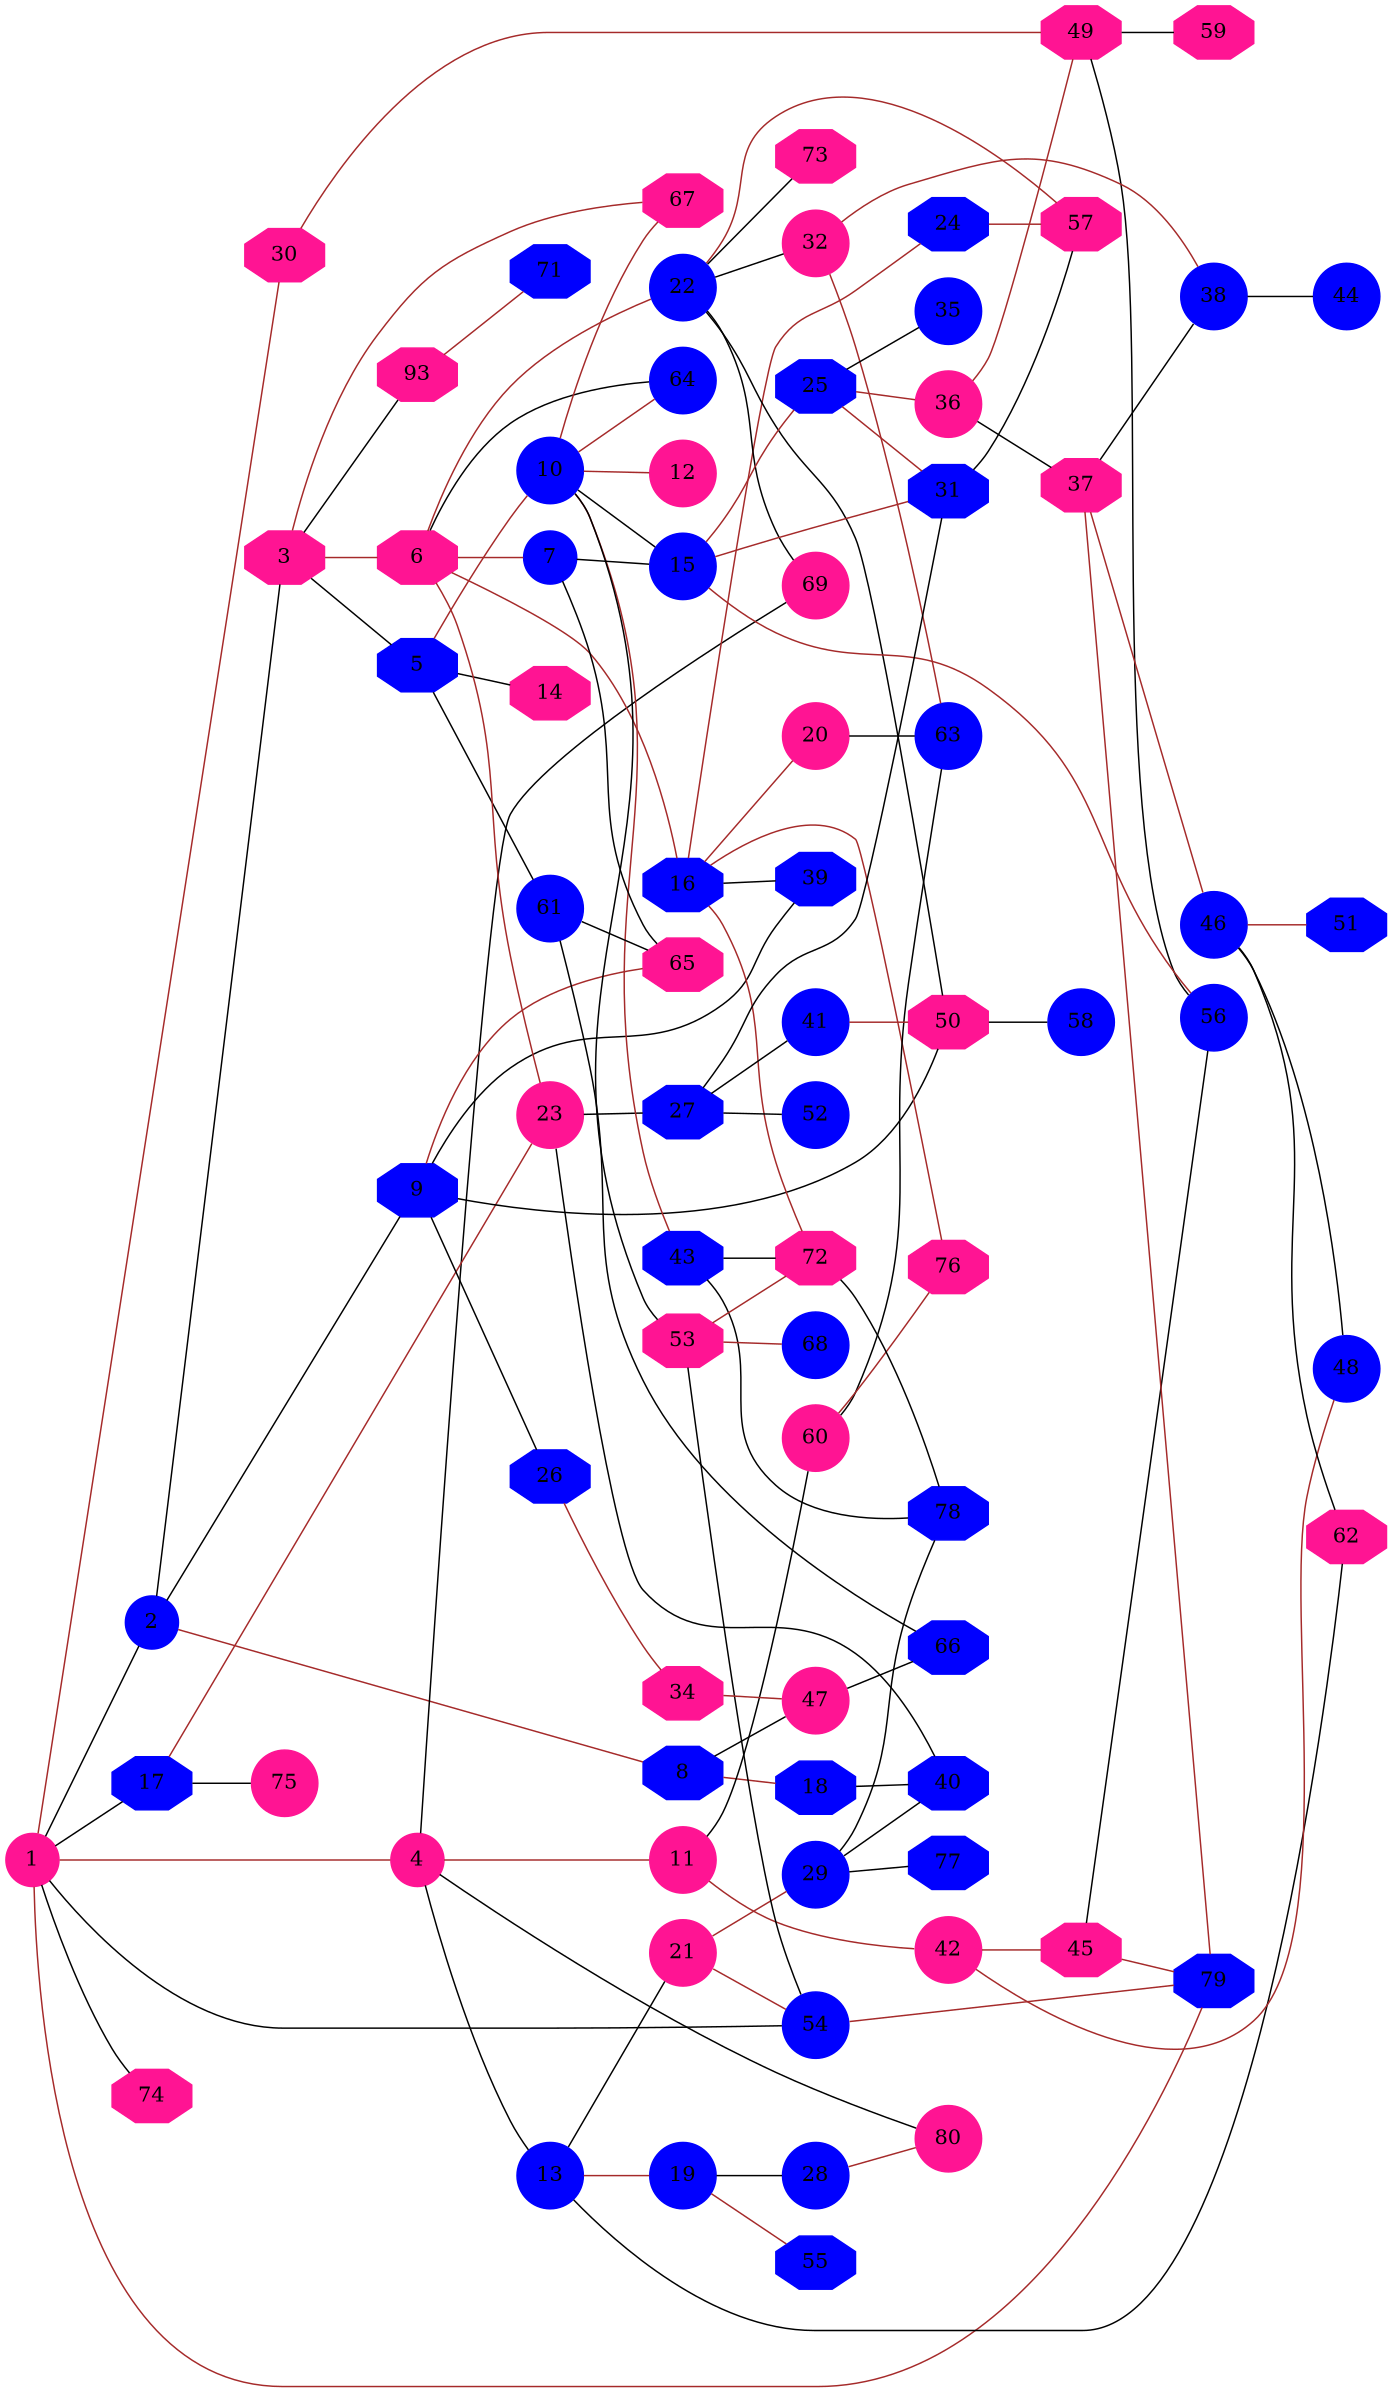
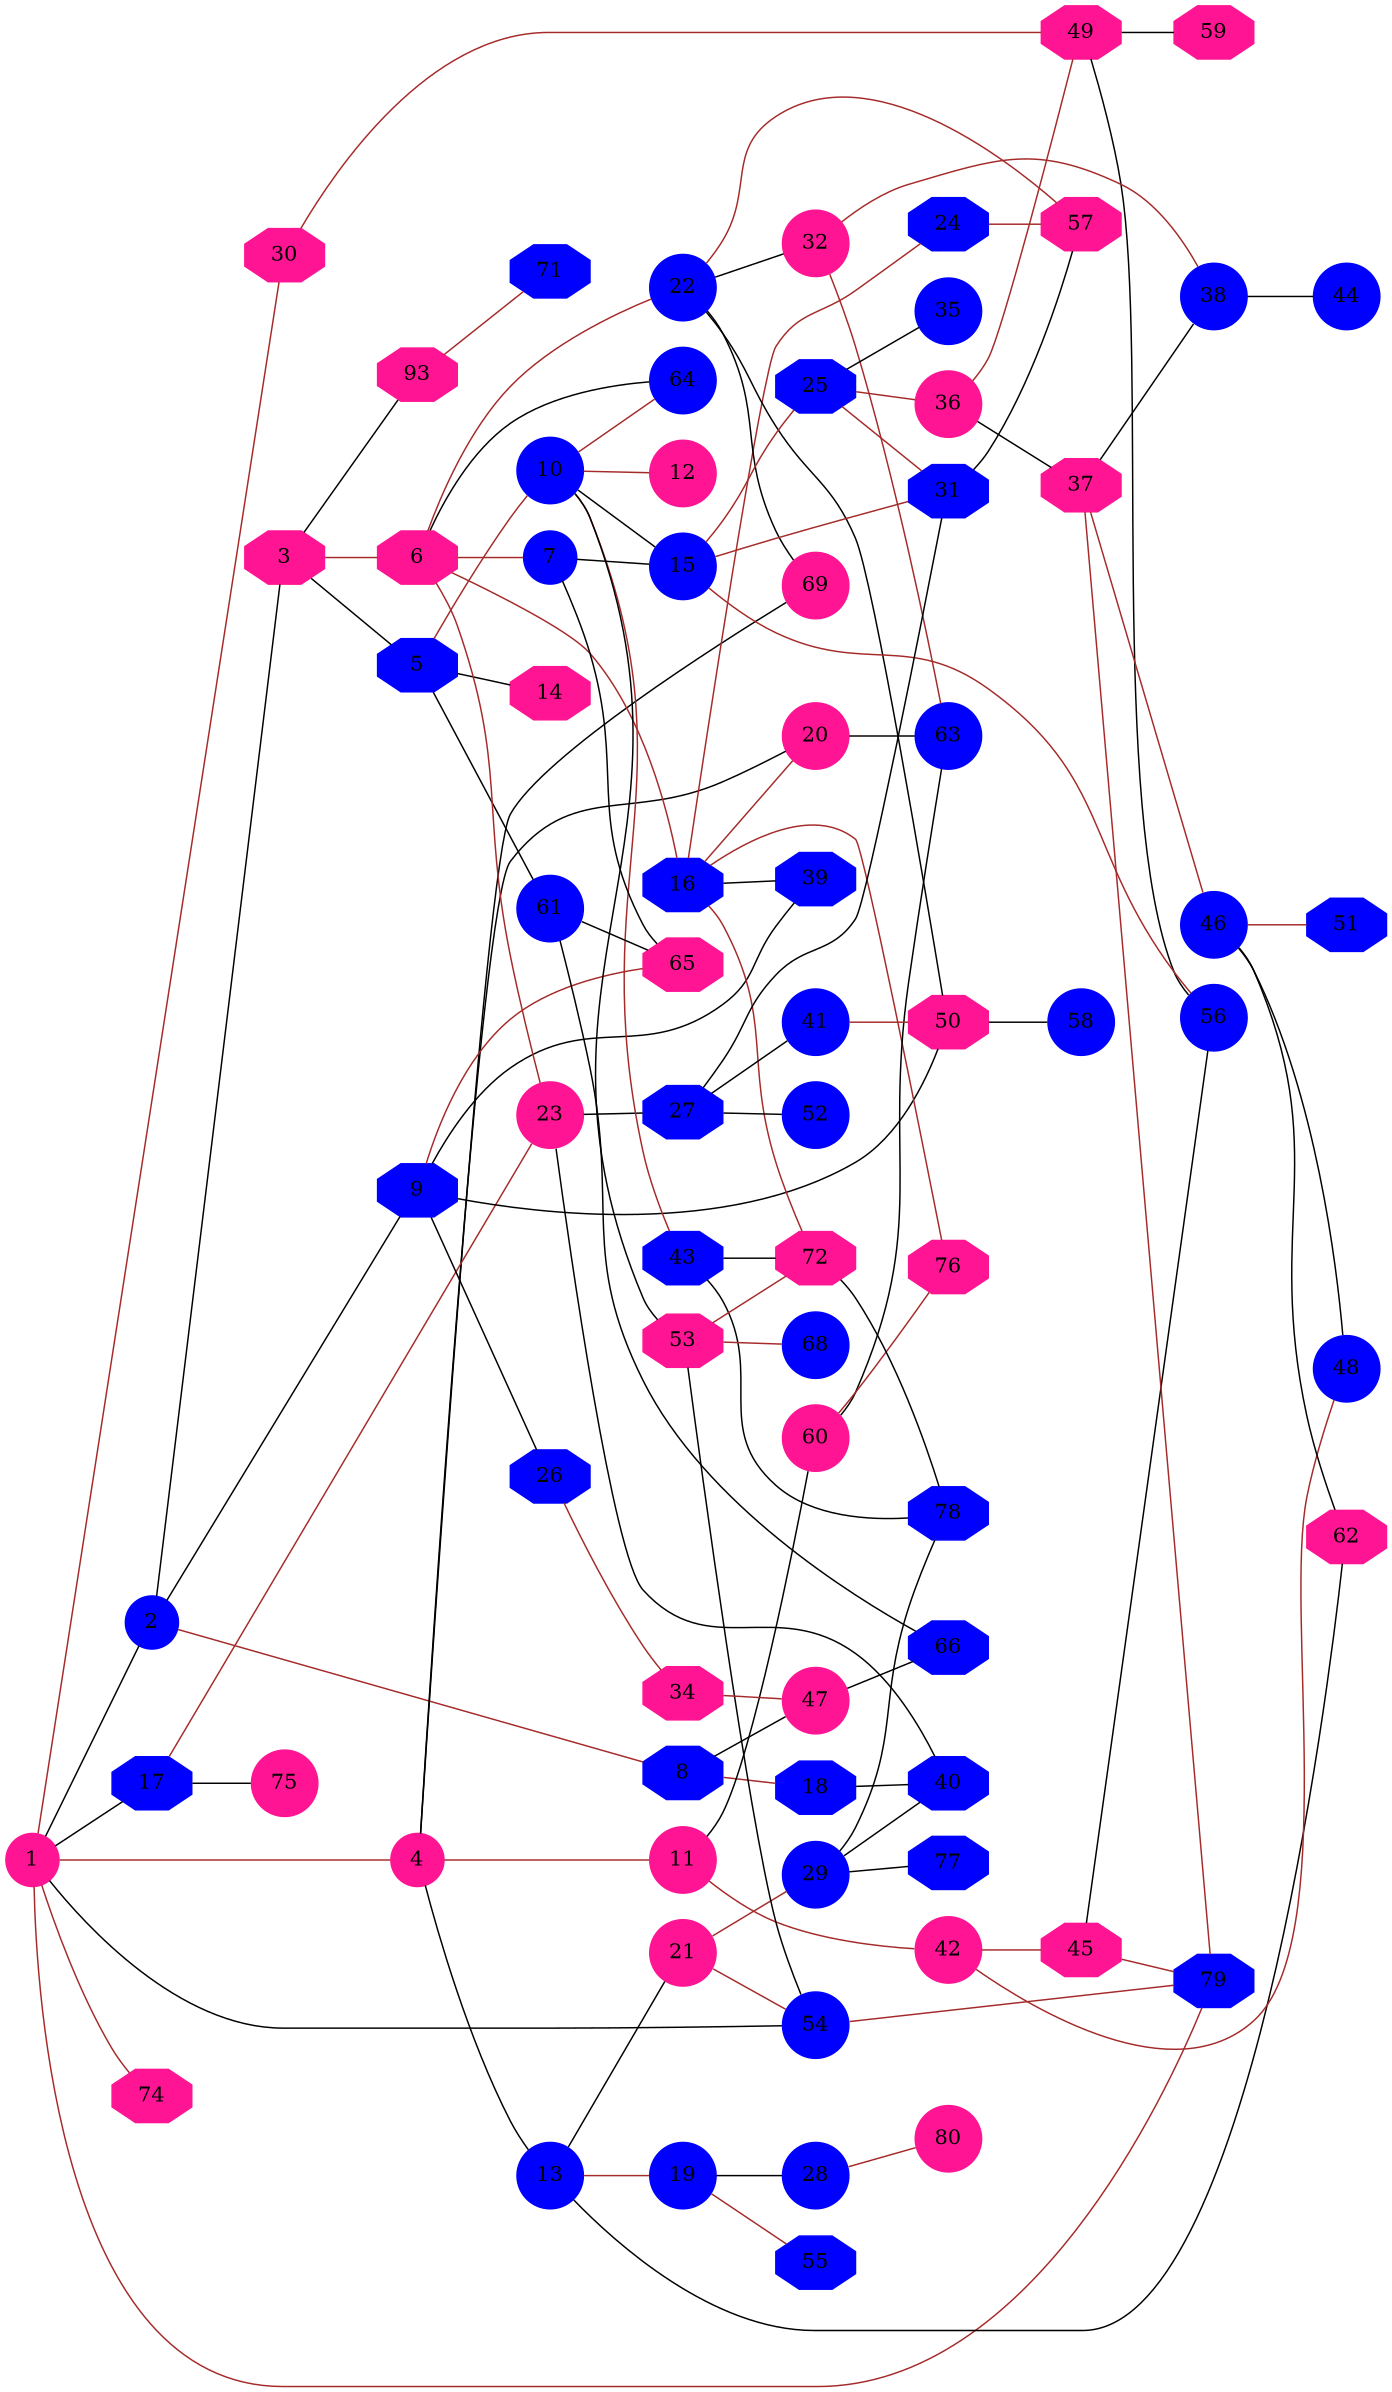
  graph {
    rankdir=LR
    node [color=blue shape=octagon style=filled]
    edge [color=black]
    1 [color=deeppink shape=circle]
    2 [shape=circle]
    4 [color=deeppink shape=circle]
    17
    30 [color=deeppink]
    54 [shape=circle]
    74 [color=deeppink]
    79
    3 [color=deeppink]
    8
    9
    11 [color=deeppink shape=circle]
    13 [shape=circle]
    20 [color=deeppink shape=circle]
    69 [color=deeppink shape=circle]
    23 [color=deeppink shape=circle]
    75 [color=deeppink shape=circle]
    49 [color=deeppink]
    5
    6 [color=deeppink]
    n21 [color=deeppink label=93]
-   67 [color=deeppink]
    18
    47 [color=deeppink shape=circle]
    65 [color=deeppink]
    26
    39
    50 [color=deeppink]
    10 [shape=circle]
    14 [color=deeppink]
    61 [shape=circle]
    7 [shape=circle]
    16
    22 [shape=circle]
    64 [shape=circle]
    71
    42 [color=deeppink shape=circle]
    60 [color=deeppink shape=circle]
    19 [shape=circle]
    21 [color=deeppink shape=circle]
    62 [color=deeppink]
    63 [shape=circle]
    15 [shape=circle]
    12 [color=deeppink shape=circle]
    43
    53 [color=deeppink]
    66
    24
    72 [color=deeppink]
    76 [color=deeppink]
    32 [color=deeppink shape=circle]
    57 [color=deeppink]
-   73 [color=deeppink]
    40
    27
    25
    31
    56 [shape=circle]
    34 [color=deeppink]
    58 [shape=circle]
    78
    68 [shape=circle]
    45 [color=deeppink]
    48 [shape=circle]
    28 [shape=circle]
    55
    29 [shape=circle]
    35 [shape=circle]
    36 [color=deeppink shape=circle]
    80 [color=deeppink shape=circle]
    77
    38 [shape=circle]
    41 [shape=circle]
    52 [shape=circle]
    37 [color=deeppink]
    59 [color=deeppink]
    44 [shape=circle]
    46 [shape=circle]
    51
    1 -- 2
    1 -- 4 [color=brown]
    1 -- 17
    1 -- 30 [color=brown]
    1 -- 54
-   1 -- 74
+   1 -- 74 [color=brown]
    1 -- 79 [color=brown]
    2 -- 3
    2 -- 8 [color=brown]
    2 -- 9
    4 -- 11 [color=brown]
    4 -- 13
-   4 -- 80
+   4 -- 20
    4 -- 69
    17 -- 23 [color=brown]
    17 -- 75
    30 -- 49 [color=brown]
    54 -- 79 [color=brown]
    3 -- 5
    3 -- 6 [color=brown]
    3 -- n21
-   3 -- 67 [color=brown]
    8 -- 18 [color=brown]
    8 -- 47
    9 -- 65 [color=brown]
    9 -- 26
    9 -- 39
    9 -- 50
    11 -- 42 [color=brown]
    11 -- 60
    13 -- 19 [color=brown]
    13 -- 21
    13 -- 62
    20 -- 63
    23 -- 40
    23 -- 27
    49 -- 56
    49 -- 59
    5 -- 10 [color=brown]
    5 -- 14
    5 -- 61
    6 -- 23 [color=brown]
    6 -- 7 [color=brown]
    6 -- 16 [color=brown]
    6 -- 22 [color=brown]
    6 -- 64
    n21 -- 71 [color=brown]
    18 -- 40
    47 -- 66
    26 -- 34 [color=brown]
    50 -- 58
-   10 -- 67 [color=brown]
    10 -- 64 [color=brown]
    10 -- 15
    10 -- 12 [color=brown]
    10 -- 43 [color=brown]
    10 -- 53
    61 -- 65
    61 -- 66
    7 -- 65
    7 -- 15
    16 -- 20 [color=brown]
    16 -- 39
    16 -- 24 [color=brown]
    16 -- 72 [color=brown]
    16 -- 76 [color=brown]
    22 -- 69
    22 -- 50
    22 -- 32
    22 -- 57 [color=brown]
-   22 -- 73
    42 -- 45 [color=brown]
    42 -- 48 [color=brown]
    60 -- 63
    60 -- 76 [color=brown]
    19 -- 28
    19 -- 55 [color=brown]
    21 -- 54 [color=brown]
    21 -- 29 [color=brown]
    15 -- 25 [color=brown]
    15 -- 31 [color=brown]
    15 -- 56 [color=brown]
    43 -- 72
    43 -- 78
    53 -- 54
    53 -- 72 [color=brown]
    53 -- 68 [color=brown]
    24 -- 57 [color=brown]
    72 -- 78
    32 -- 63 [color=brown]
    32 -- 38 [color=brown]
    27 -- 31
    27 -- 41
    27 -- 52
    25 -- 31 [color=brown]
    25 -- 35
    25 -- 36 [color=brown]
    31 -- 57
    34 -- 47 [color=brown]
    45 -- 79 [color=brown]
    45 -- 56
    28 -- 80 [color=brown]
    29 -- 40
    29 -- 78
    29 -- 77
    36 -- 49 [color=brown]
    36 -- 37
    38 -- 44
    41 -- 50 [color=brown]
    37 -- 79 [color=brown]
    37 -- 38
    37 -- 46 [color=brown]
    46 -- 62
    46 -- 48
    46 -- 51 [color=brown]
  }
